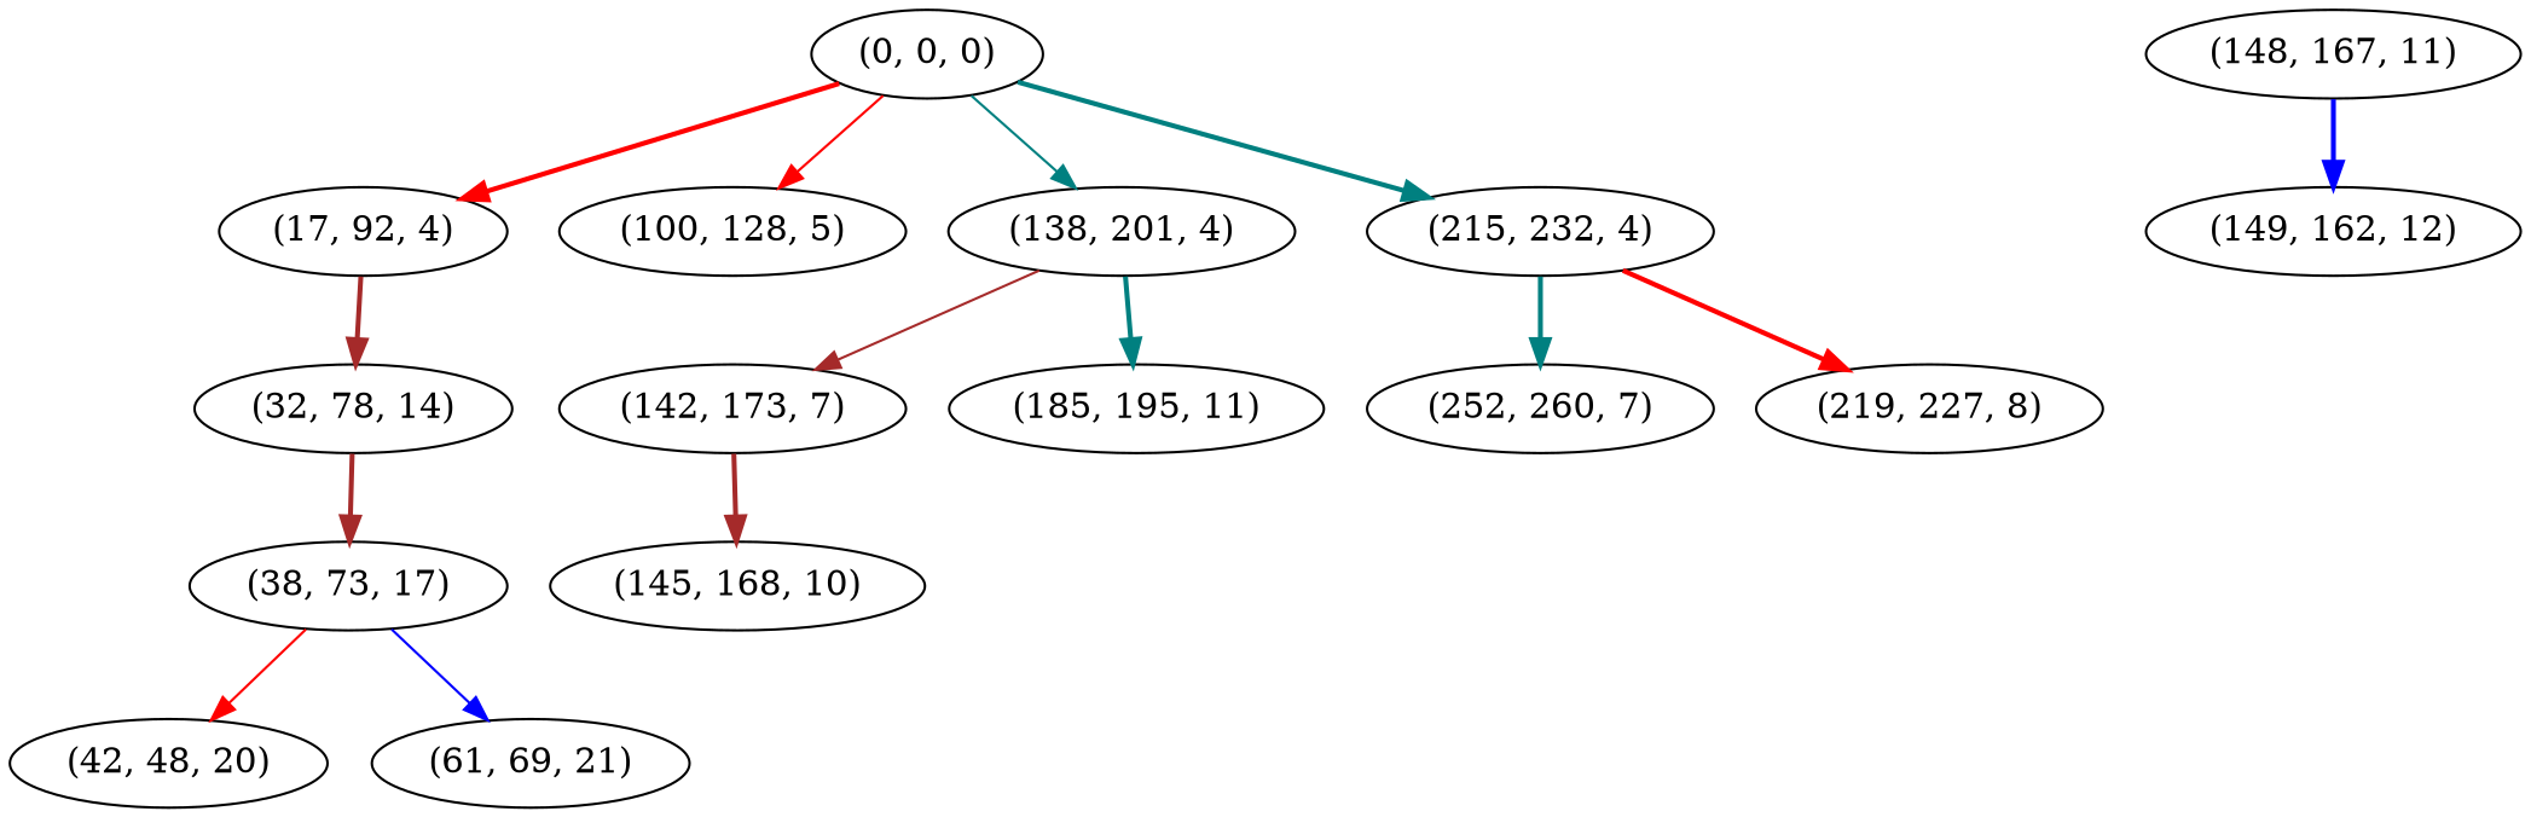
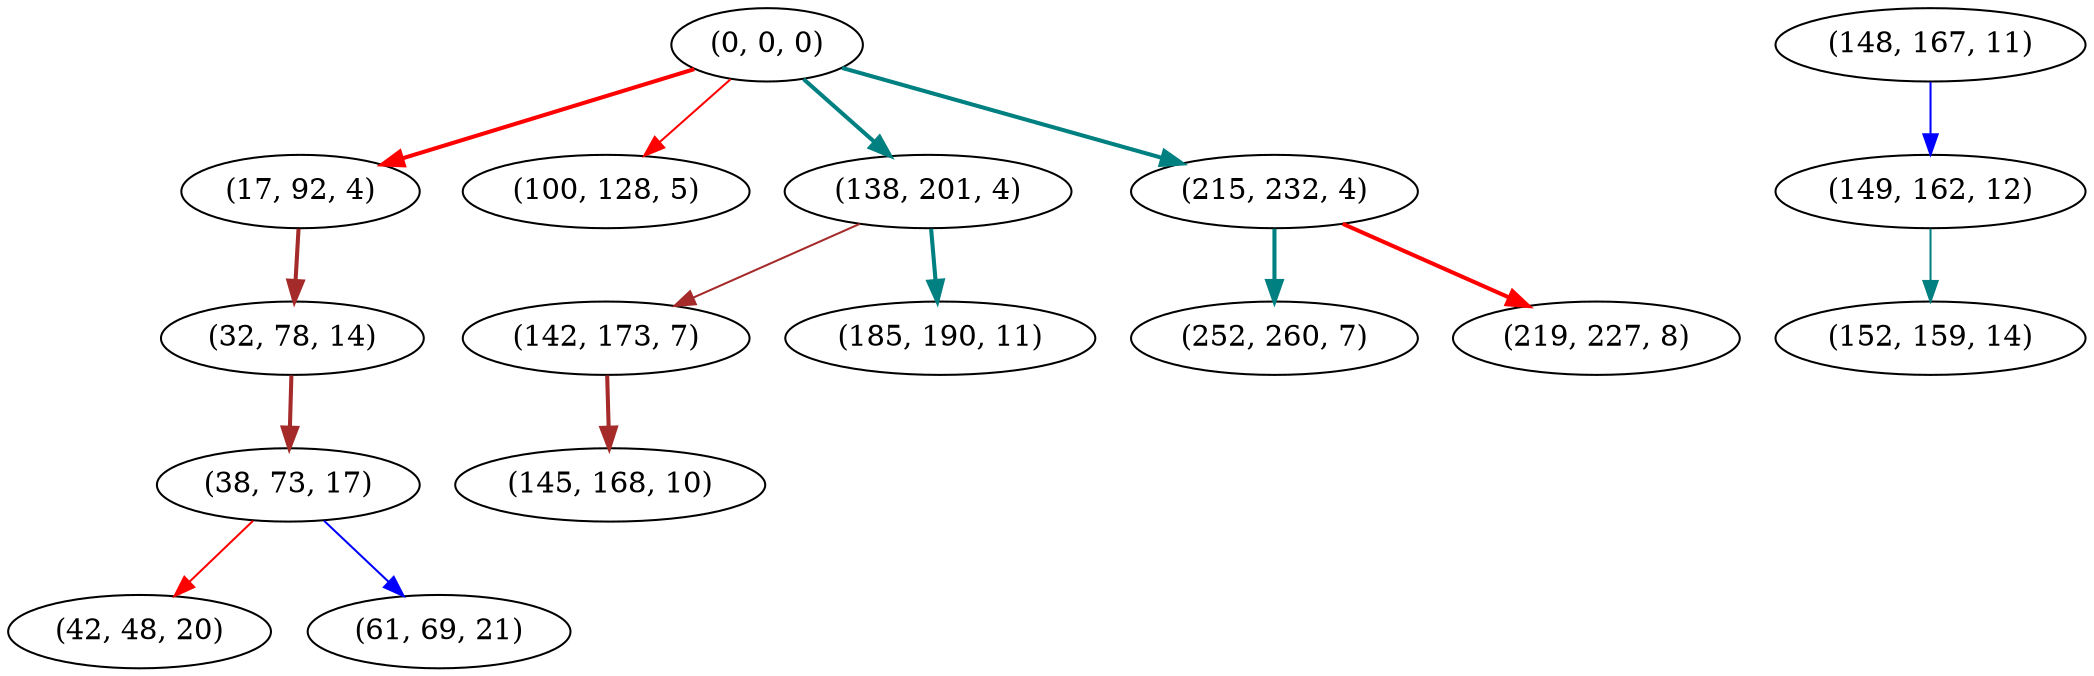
  digraph {
    edge [color=teal style=bold]
    "(0, 0, 0)"
    "(17, 92, 4)"
    "(100, 128, 5)"
    "(138, 201, 4)"
    "(215, 232, 4)"
    "(32, 78, 14)"
    "(142, 173, 7)"
-   "(185, 190, 11)" [label="(185, 195, 11)"]
+   "(185, 190, 11)"
    "(252, 260, 7)"
    "(219, 227, 8)"
    "(38, 73, 17)"
    "(42, 48, 20)"
    "(61, 69, 21)"
    "(145, 168, 10)"
    "(148, 167, 11)"
    "(149, 162, 12)"
+   "(152, 159, 14)"
    "(0, 0, 0)" -> "(17, 92, 4)" [color=red]
    "(0, 0, 0)" -> "(100, 128, 5)" [color=red style=solid]
-   "(0, 0, 0)" -> "(138, 201, 4)" [style=solid]
+   "(0, 0, 0)" -> "(138, 201, 4)"
    "(0, 0, 0)" -> "(215, 232, 4)"
    "(17, 92, 4)" -> "(32, 78, 14)" [color=brown]
    "(138, 201, 4)" -> "(142, 173, 7)" [color=brown style=solid]
    "(138, 201, 4)" -> "(185, 190, 11)"
    "(215, 232, 4)" -> "(252, 260, 7)"
    "(215, 232, 4)" -> "(219, 227, 8)" [color=red]
    "(32, 78, 14)" -> "(38, 73, 17)" [color=brown]
    "(142, 173, 7)" -> "(145, 168, 10)" [color=brown]
    "(38, 73, 17)" -> "(42, 48, 20)" [color=red style=solid]
    "(38, 73, 17)" -> "(61, 69, 21)" [color=blue style=solid]
-   "(148, 167, 11)" -> "(149, 162, 12)" [color=blue]
+   "(148, 167, 11)" -> "(149, 162, 12)" [color=blue style=solid]
+   "(149, 162, 12)" -> "(152, 159, 14)" [style=solid]
  }
